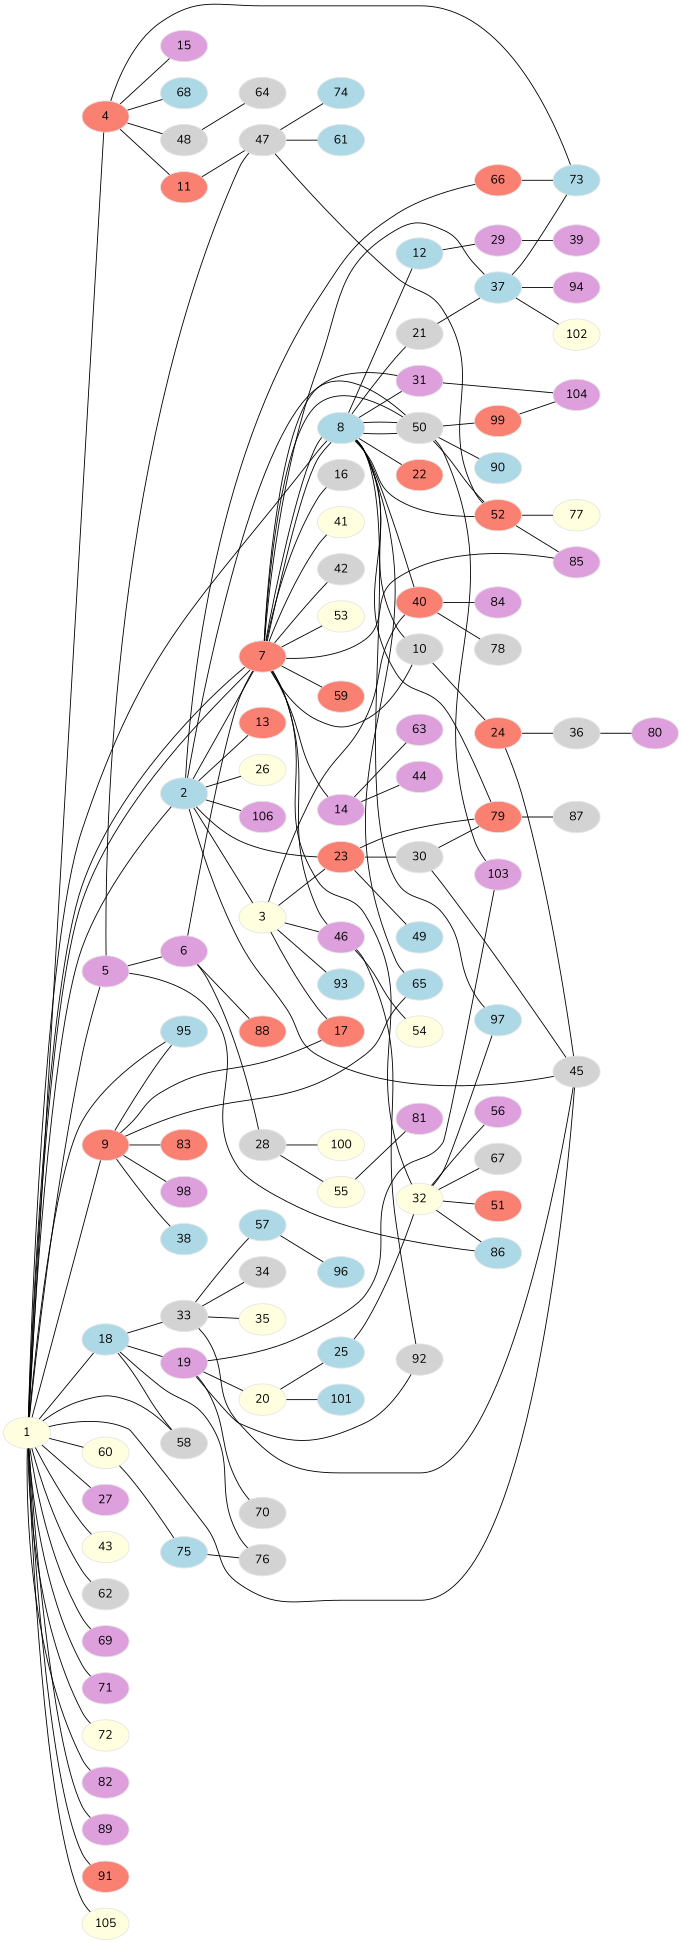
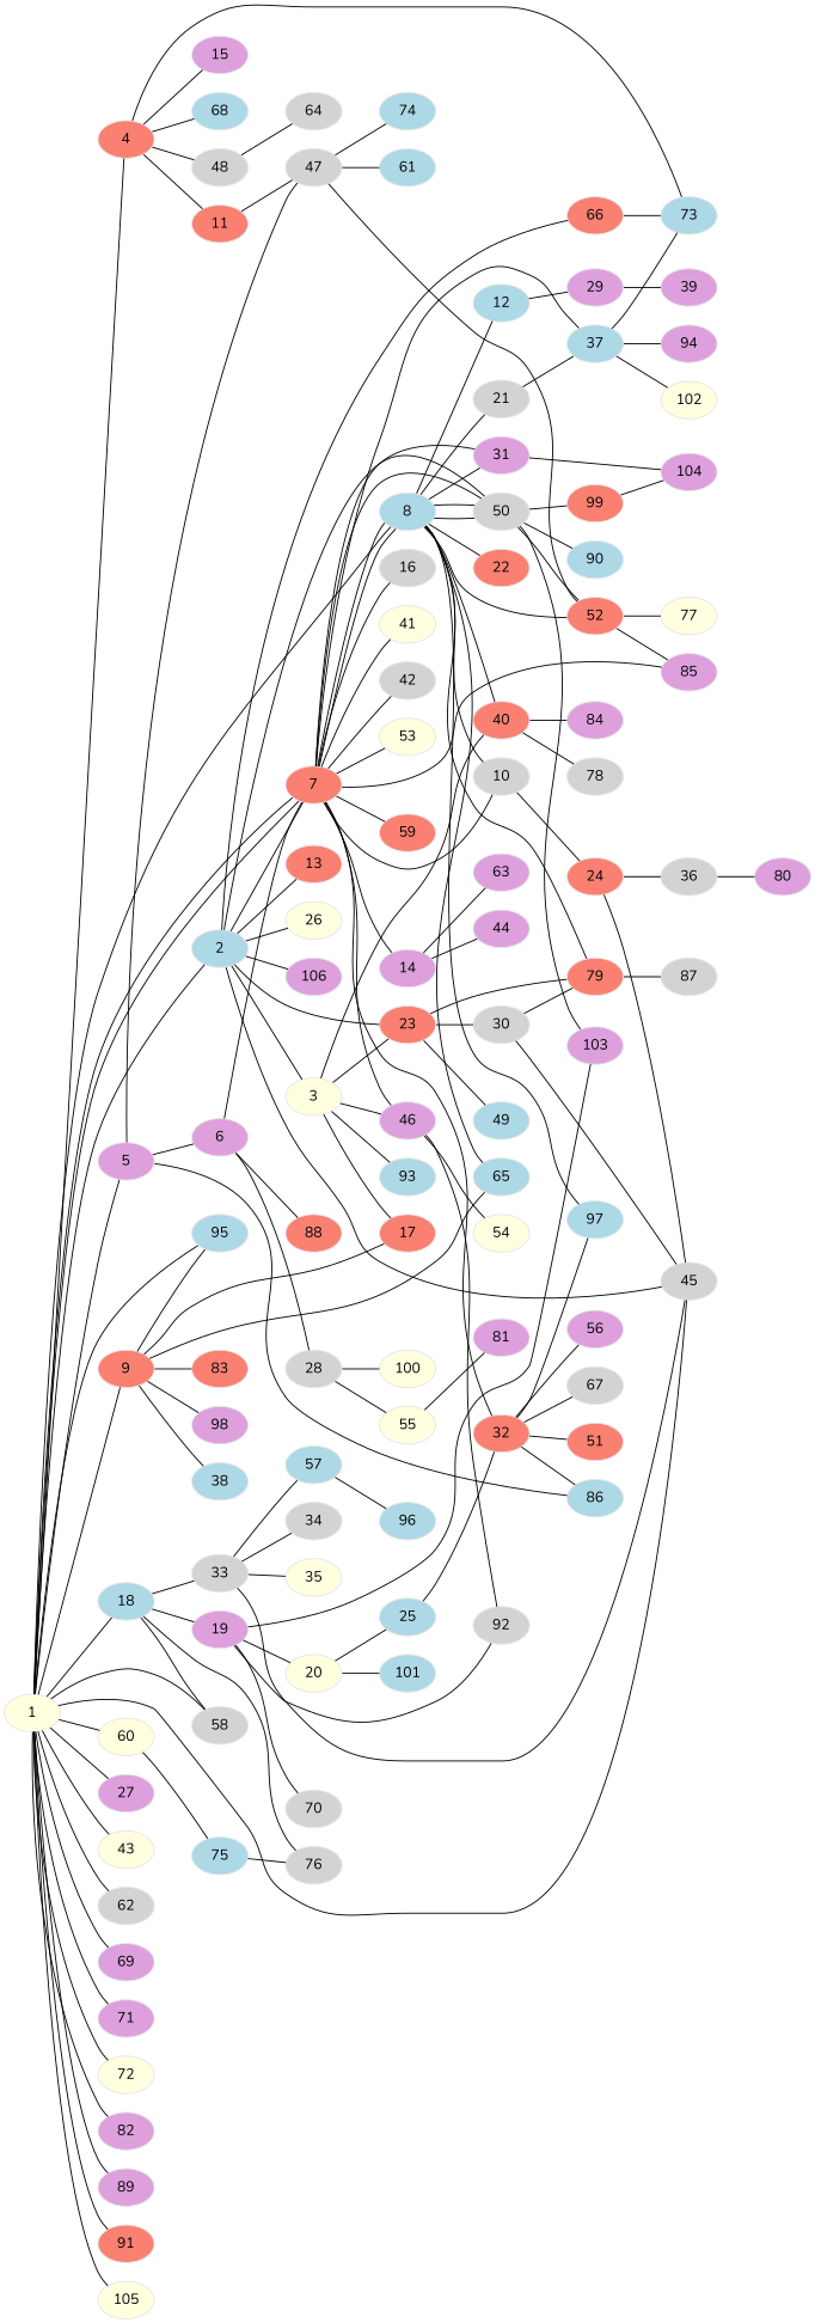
  graph {
    fontname=Nunito
    rankdir=LR
    node [color=gray90 fillcolor=plum fontname=Nunito style=filled]
    edge [fontname=Nunito]
    1 [fillcolor=lightyellow]
    2 [fillcolor=lightblue]
    4 [fillcolor=salmon]
    5
    7 [fillcolor=salmon]
    8 [fillcolor=lightblue]
    9 [fillcolor=salmon]
    18 [fillcolor=lightblue]
    27
    43 [fillcolor=lightyellow]
    45 [fillcolor=lightgrey]
    58 [fillcolor=lightgrey]
    60 [fillcolor=lightyellow]
    62 [fillcolor=lightgrey]
    69
    71
    72 [fillcolor=lightyellow]
    82
    89
    91 [fillcolor=salmon]
    95 [fillcolor=lightblue]
    105 [fillcolor=lightyellow]
    3 [fillcolor=lightyellow]
    13 [fillcolor=salmon]
    23 [fillcolor=salmon]
    26 [fillcolor=lightyellow]
    50 [fillcolor=lightgrey]
    66 [fillcolor=salmon]
    106
    11 [fillcolor=salmon]
    15
    48 [fillcolor=lightgrey]
    68 [fillcolor=lightblue]
    73 [fillcolor=lightblue]
    6
    47 [fillcolor=lightgrey]
    86 [fillcolor=lightblue]
    46
    10 [fillcolor=lightgrey]
    14
    16 [fillcolor=lightgrey]
    31
-   32 [fillcolor=lightyellow]
+   32 [fillcolor=salmon]
    37 [fillcolor=lightblue]
    41 [fillcolor=lightyellow]
    42 [fillcolor=lightgrey]
    53 [fillcolor=lightyellow]
    59 [fillcolor=salmon]
    85
    40 [fillcolor=salmon]
    12 [fillcolor=lightblue]
    21 [fillcolor=lightgrey]
    22 [fillcolor=salmon]
    52 [fillcolor=salmon]
    65 [fillcolor=lightblue]
    79 [fillcolor=salmon]
    97 [fillcolor=lightblue]
    17 [fillcolor=salmon]
    38 [fillcolor=lightblue]
    83 [fillcolor=salmon]
    98
    19
    33 [fillcolor=lightgrey]
    76 [fillcolor=lightgrey]
    75 [fillcolor=lightblue]
    93 [fillcolor=lightblue]
    30 [fillcolor=lightgrey]
    49 [fillcolor=lightblue]
    103
    90 [fillcolor=lightblue]
    99 [fillcolor=salmon]
    78 [fillcolor=lightgrey]
    84
    92 [fillcolor=lightgrey]
    54 [fillcolor=lightyellow]
    64 [fillcolor=lightgrey]
    28 [fillcolor=lightgrey]
    88 [fillcolor=salmon]
    61 [fillcolor=lightblue]
    74 [fillcolor=lightblue]
    55 [fillcolor=lightyellow]
    100 [fillcolor=lightyellow]
    24 [fillcolor=salmon]
    44
    63
    104
    51 [fillcolor=salmon]
    56
    67 [fillcolor=lightgrey]
    94
    102 [fillcolor=lightyellow]
    29
    77 [fillcolor=lightyellow]
    87 [fillcolor=lightgrey]
    36 [fillcolor=lightgrey]
    39
    20 [fillcolor=lightyellow]
    70 [fillcolor=lightgrey]
    34 [fillcolor=lightgrey]
    35 [fillcolor=lightyellow]
    57 [fillcolor=lightblue]
    25 [fillcolor=lightblue]
    101 [fillcolor=lightblue]
    80
    81
    96 [fillcolor=lightblue]
    1 -- 2
    1 -- 4
    1 -- 5
    1 -- 7
    1 -- 7
    1 -- 8
    1 -- 9
    1 -- 18
    1 -- 27
    1 -- 43
    1 -- 45
    1 -- 58
    1 -- 60
    1 -- 62
    1 -- 69
    1 -- 71
    1 -- 72
    1 -- 82
    1 -- 89
    1 -- 91
    1 -- 95
    1 -- 105
    2 -- 7
    2 -- 45
    2 -- 3
    2 -- 13
    2 -- 23
    2 -- 26
    2 -- 50
    2 -- 66
    2 -- 106
    4 -- 11
    4 -- 15
    4 -- 48
    4 -- 68
    4 -- 73
    5 -- 6
    5 -- 47
    5 -- 86
    7 -- 8
    7 -- 8
    7 -- 50
    7 -- 46
    7 -- 10
    7 -- 14
    7 -- 16
    7 -- 31
    7 -- 32
    7 -- 37
    7 -- 41
    7 -- 42
    7 -- 53
    7 -- 59
    7 -- 85
    8 -- 50
    8 -- 50
    8 -- 10
    8 -- 31
    8 -- 40
    8 -- 12
    8 -- 21
    8 -- 22
    8 -- 52
    8 -- 65
    8 -- 79
    8 -- 97
    9 -- 95
    9 -- 65
    9 -- 17
    9 -- 38
    9 -- 83
    9 -- 98
    18 -- 58
    18 -- 19
    18 -- 33
    18 -- 76
    60 -- 75
    3 -- 23
    3 -- 46
    3 -- 40
    3 -- 17
    3 -- 93
    23 -- 79
    23 -- 30
    23 -- 49
    50 -- 52
    50 -- 103
    50 -- 90
    50 -- 99
    66 -- 73
    11 -- 47
    48 -- 64
    6 -- 7
    6 -- 28
    6 -- 88
    47 -- 52
    47 -- 61
    47 -- 74
    46 -- 92
    46 -- 54
    10 -- 24
    14 -- 44
    14 -- 63
    31 -- 104
    32 -- 86
    32 -- 97
    32 -- 51
    32 -- 56
    32 -- 67
    37 -- 73
    37 -- 94
    37 -- 102
    40 -- 78
    40 -- 84
    12 -- 29
    21 -- 37
    52 -- 85
    52 -- 77
    79 -- 87
    19 -- 103
    19 -- 92
    19 -- 20
    19 -- 70
    33 -- 45
    33 -- 34
    33 -- 35
    33 -- 57
    75 -- 76
    30 -- 45
    30 -- 79
    99 -- 104
    28 -- 55
    28 -- 100
    55 -- 81
    24 -- 45
    24 -- 36
    29 -- 39
    36 -- 80
    20 -- 25
    20 -- 101
    57 -- 96
    25 -- 32
  }
